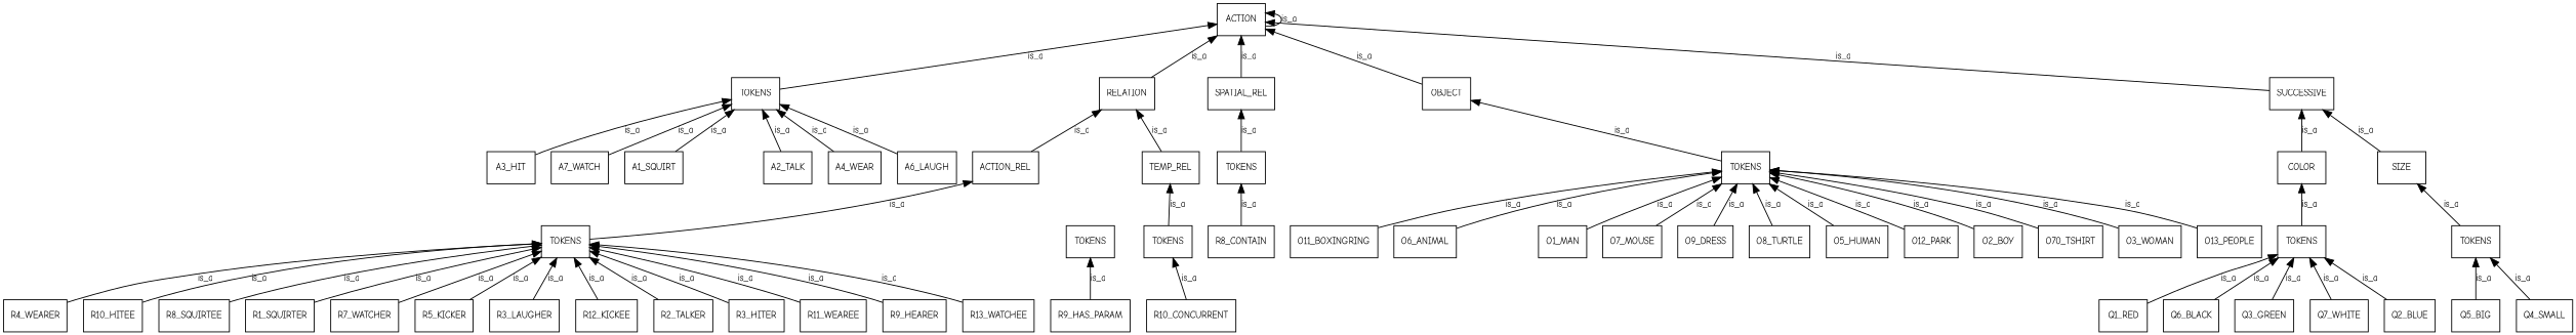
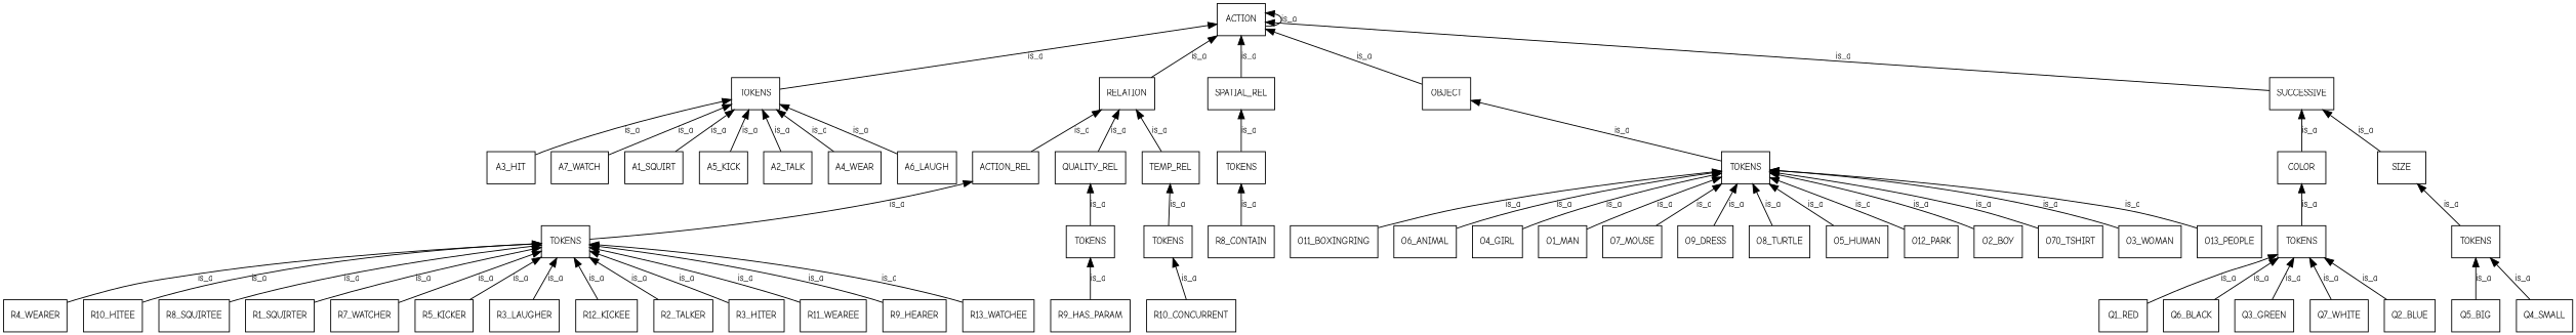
  digraph {
    fontname="Comic Neue"
    rankdir=BT
    node [color=black fillcolor=white fontname="Comic Neue" fontsize=10 shape=box style=filled]
    edge [fontname="Comic Neue" fontsize=10]
    n1 [label=ACTION]
    n2 [label=TOKENS]
    n3 [label=A3_HIT]
    n4 [label=A7_WATCH]
    n5 [label=A1_SQUIRT]
+   n6 [label=A5_KICK]
    n7 [label=A2_TALK]
    n8 [label=A4_WEAR]
    n9 [label=A6_LAUGH]
    n10 [label=RELATION]
    n11 [label=ACTION_REL]
    n12 [label=TOKENS]
    n13 [label=R4_WEARER]
    n14 [label=R10_HITEE]
    n15 [label=R8_SQUIRTEE]
    n16 [label=R1_SQUIRTER]
    n17 [label=R7_WATCHER]
    n18 [label=R5_KICKER]
    n19 [label=R3_LAUGHER]
    n20 [label=R12_KICKEE]
    n21 [label=R2_TALKER]
    n22 [label=R3_HITER]
    n23 [label=R11_WEAREE]
    n24 [label=R9_HEARER]
    n25 [label=R13_WATCHEE]
+   n26 [label=QUALITY_REL]
    n27 [label=TOKENS]
    n28 [label=R9_HAS_PARAM]
    n29 [label=TEMP_REL]
    n30 [label=TOKENS]
    n31 [label=R10_CONCURRENT]
    n32 [label=SPATIAL_REL]
    n33 [label=TOKENS]
    n34 [label=R8_CONTAIN]
    n35 [label=OBJECT]
    n36 [label=TOKENS]
    n37 [label=O11_BOXINGRING]
    n38 [label=O6_ANIMAL]
+   n39 [label=O4_GIRL]
    n40 [label=O1_MAN]
    n41 [label=O7_MOUSE]
    n42 [label=O9_DRESS]
    n43 [label=O8_TURTLE]
    n44 [label=O5_HUMAN]
    n45 [label=O12_PARK]
    n46 [label=O2_BOY]
    n47 [label=O70_TSHIRT]
    n48 [label=O3_WOMAN]
    n49 [label=O13_PEOPLE]
    n50 [label=SUCCESSIVE]
    n51 [label=COLOR]
    n52 [label=TOKENS]
    n53 [label=Q1_RED]
    n54 [label=Q6_BLACK]
    n55 [label=Q3_GREEN]
    n56 [label=Q7_WHITE]
    n57 [label=Q2_BLUE]
    n58 [label=SIZE]
    n59 [label=TOKENS]
    n60 [label=Q5_BIG]
    n61 [label=Q4_SMALL]
    n1 -> n1 [label=is_a]
    n2 -> n1 [label=is_a]
    n3 -> n2 [label=is_a]
    n4 -> n2 [label=is_a]
    n5 -> n2 [label=is_a]
+   n6 -> n2 [label=is_a]
    n7 -> n2 [label=is_a]
    n8 -> n2 [label=is_a]
    n9 -> n2 [label=is_a]
    n10 -> n1 [label=is_a]
    n11 -> n10 [label=is_a]
    n12 -> n11 [label=is_a]
    n13 -> n12 [label=is_a]
    n14 -> n12 [label=is_a]
    n15 -> n12 [label=is_a]
    n16 -> n12 [label=is_a]
    n17 -> n12 [label=is_a]
    n18 -> n12 [label=is_a]
    n19 -> n12 [label=is_a]
    n20 -> n12 [label=is_a]
    n21 -> n12 [label=is_a]
    n22 -> n12 [label=is_a]
    n23 -> n12 [label=is_a]
    n24 -> n12 [label=is_a]
    n25 -> n12 [label=is_a]
+   n26 -> n10 [label=is_a]
+   n27 -> n26 [label=is_a]
    n28 -> n27 [label=is_a]
    n29 -> n10 [label=is_a]
    n30 -> n29 [label=is_a]
    n31 -> n30 [label=is_a]
    n32 -> n1 [label=is_a]
    n33 -> n32 [label=is_a]
    n34 -> n33 [label=is_a]
    n35 -> n1 [label=is_a]
    n36 -> n35 [label=is_a]
    n37 -> n36 [label=is_a]
    n38 -> n36 [label=is_a]
+   n39 -> n36 [label=is_a]
    n40 -> n36 [label=is_a]
    n41 -> n36 [label=is_a]
    n42 -> n36 [label=is_a]
    n43 -> n36 [label=is_a]
    n44 -> n36 [label=is_a]
    n45 -> n36 [label=is_a]
    n46 -> n36 [label=is_a]
    n47 -> n36 [label=is_a]
    n48 -> n36 [label=is_a]
    n49 -> n36 [label=is_a]
    n50 -> n1 [label=is_a]
    n51 -> n50 [label=is_a]
    n52 -> n51 [label=is_a]
    n53 -> n52 [label=is_a]
    n54 -> n52 [label=is_a]
    n55 -> n52 [label=is_a]
    n56 -> n52 [label=is_a]
    n57 -> n52 [label=is_a]
    n58 -> n50 [label=is_a]
    n59 -> n58 [label=is_a]
    n60 -> n59 [label=is_a]
    n61 -> n59 [label=is_a]
  }
